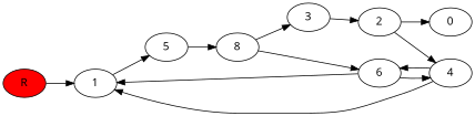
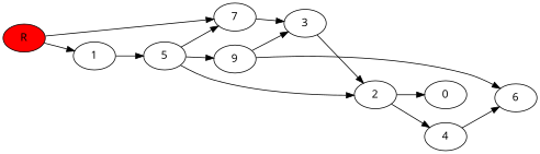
  digraph {
    fontname="Noto Sans"
    rankdir=LR
    node [fontname="Noto Sans"]
    edge [fontname="Noto Sans"]
    1
    5
    2
-   8
+   7
+   8 [label=9]
    4
    n7 [label=0]
    6
    3
    R [fillcolor="#ff0000" style=filled]
    1 -> 5
+   5 -> 2
+   5 -> 7
    5 -> 8
    2 -> 4
    2 -> n7
+   7 -> 3
    8 -> 6
    8 -> 3
-   4 -> 1
    4 -> 6
-   6 -> 1
-   6 -> 4
    3 -> 2
    R -> 1
+   R -> 7
  }
